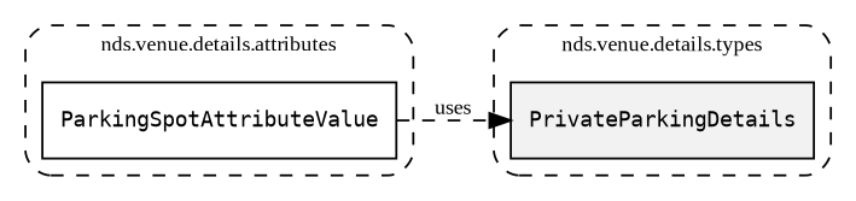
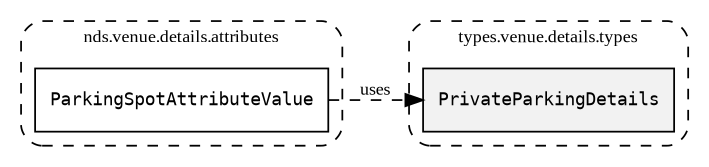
  digraph {
    fontsize=10
    rankdir=LR
    fontname="Liberation Serif"
    node [fontsize=10 shape=box fontname="Liberation Serif"]
    n1 [fillcolor="#0000000D" label=<<font face="monospace"><table align="center" border="0" cellspacing="0" cellpadding="0"><tr><td href="../../../content/packages/nds.venue.details.types.html#Structure-PrivateParkingDetails" title="Structure defined in nds.venue.details.types">PrivateParkingDetails</td></tr></table></font>> style=filled]
    n2 [label=<<font face="monospace"><table align="center" border="0" cellspacing="0" cellpadding="0"><tr><td href="../../../content/packages/nds.venue.details.attributes.html#Choice-ParkingSpotAttributeValue" title="Choice defined in nds.venue.details.attributes">ParkingSpotAttributeValue</td></tr></table></font>>]
    subgraph cluster_1 {
-     label="nds.venue.details.types"
+     label="types.venue.details.types"
      style="dashed, rounded"
      n1
    }
    subgraph cluster_2 {
      label="nds.venue.details.attributes"
      style="dashed, rounded"
      n2
    }
    n2 -> n1 [fontsize=10 label=uses style=dashed fontname="Liberation Serif"]
  }
